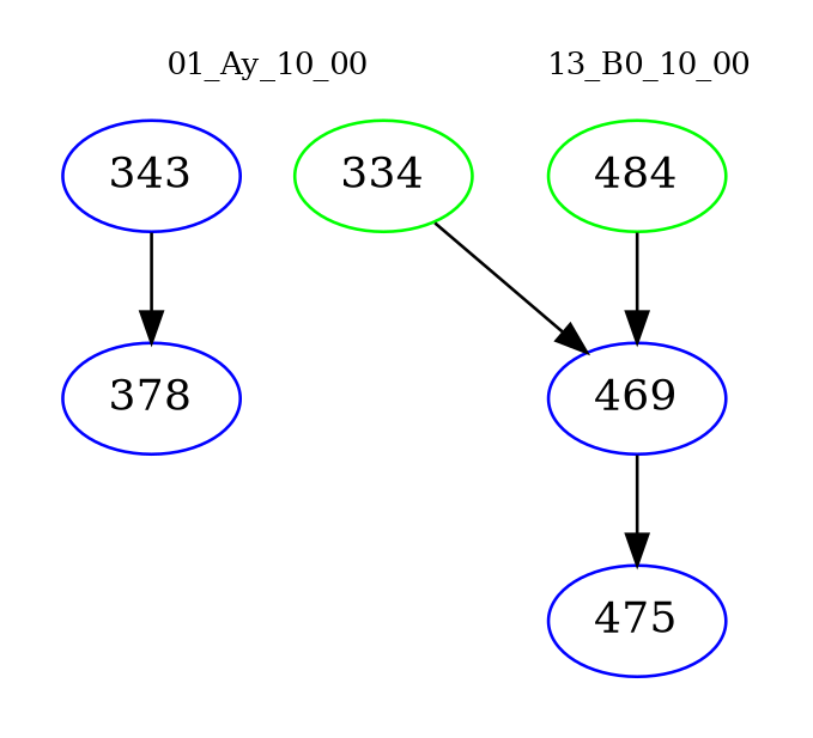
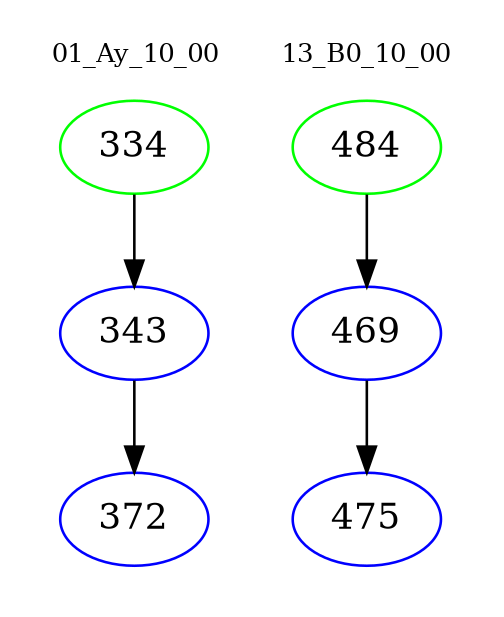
  digraph {
    node [color=blue]
    edge [color=black]
    n1 [color=green label=334]
    n2 [label=343]
-   n3 [label=378]
+   n3 [label=372]
    n4 [color=green label=484]
    n5 [label=469]
    n6 [label=475]
    subgraph cluster_1 {
      color=white
      fontsize=10
      label="01_Ay_10_00"
      n1
      n2
      n3
    }
    subgraph cluster_2 {
      color=white
      fontsize=10
      label="13_B0_10_00"
      n4
      n5
      n6
    }
-   n1 -> n5
+   n1 -> n2
    n2 -> n3
    n4 -> n5
    n5 -> n6
  }
